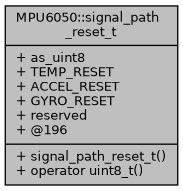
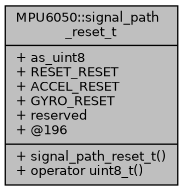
  digraph {
-   n1 [color=black fillcolor=grey75 fontcolor=black fontname=Helvetica fontsize=10 height=0.2 label="{MPU6050::signal_path\l_reset_t\n|+ as_uint8\l+ TEMP_RESET\l+ ACCEL_RESET\l+ GYRO_RESET\l+ reserved\l+ @196\l|+ signal_path_reset_t()\l+ operator uint8_t()\l}" shape=record style=filled width=0.4]
+   n1 [color=black fillcolor=grey75 fontcolor=black fontname=Helvetica fontsize=10 height=0.2 label="{MPU6050::signal_path\l_reset_t\n|+ as_uint8\l+ RESET_RESET\l+ ACCEL_RESET\l+ GYRO_RESET\l+ reserved\l+ @196\l|+ signal_path_reset_t()\l+ operator uint8_t()\l}" shape=record style=filled width=0.4]
  }
